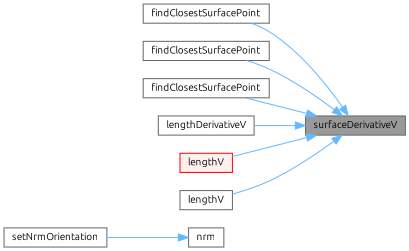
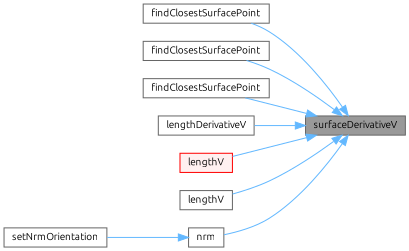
  digraph {
    fontname=Ubuntu
    rankdir=RL
    node [color=grey40 fillcolor=white fontname=Ubuntu fontsize=10 shape=box style=filled]
    edge [color=steelblue1 dir=back fontname=Ubuntu fontsize=10 labelfontname=Helvetica labelfontsize=10 style=solid]
    n1 [color=gray40 fillcolor=grey60 fontcolor=black height=0.2 label=surfaceDerivativeV width=0.4]
    n2 [height=0.2 label=findClosestSurfacePoint width=0.4]
    n3 [height=0.2 label=findClosestSurfacePoint width=0.4]
    n4 [height=0.2 label=findClosestSurfacePoint width=0.4]
    n5 [height=0.2 label=lengthDerivativeV width=0.4]
    n6 [color=red fillcolor="#FFF0F0" height=0.2 label=lengthV width=0.4]
    n7 [height=0.2 label=lengthV width=0.4]
    n8 [height=0.2 label=nrm width=0.4]
    n9 [height=0.2 label=setNrmOrientation width=0.4]
    n1 -> n2
    n1 -> n3
    n1 -> n4
    n1 -> n5
    n1 -> n6
    n1 -> n7
+   n1 -> n8
    n8 -> n9
  }
